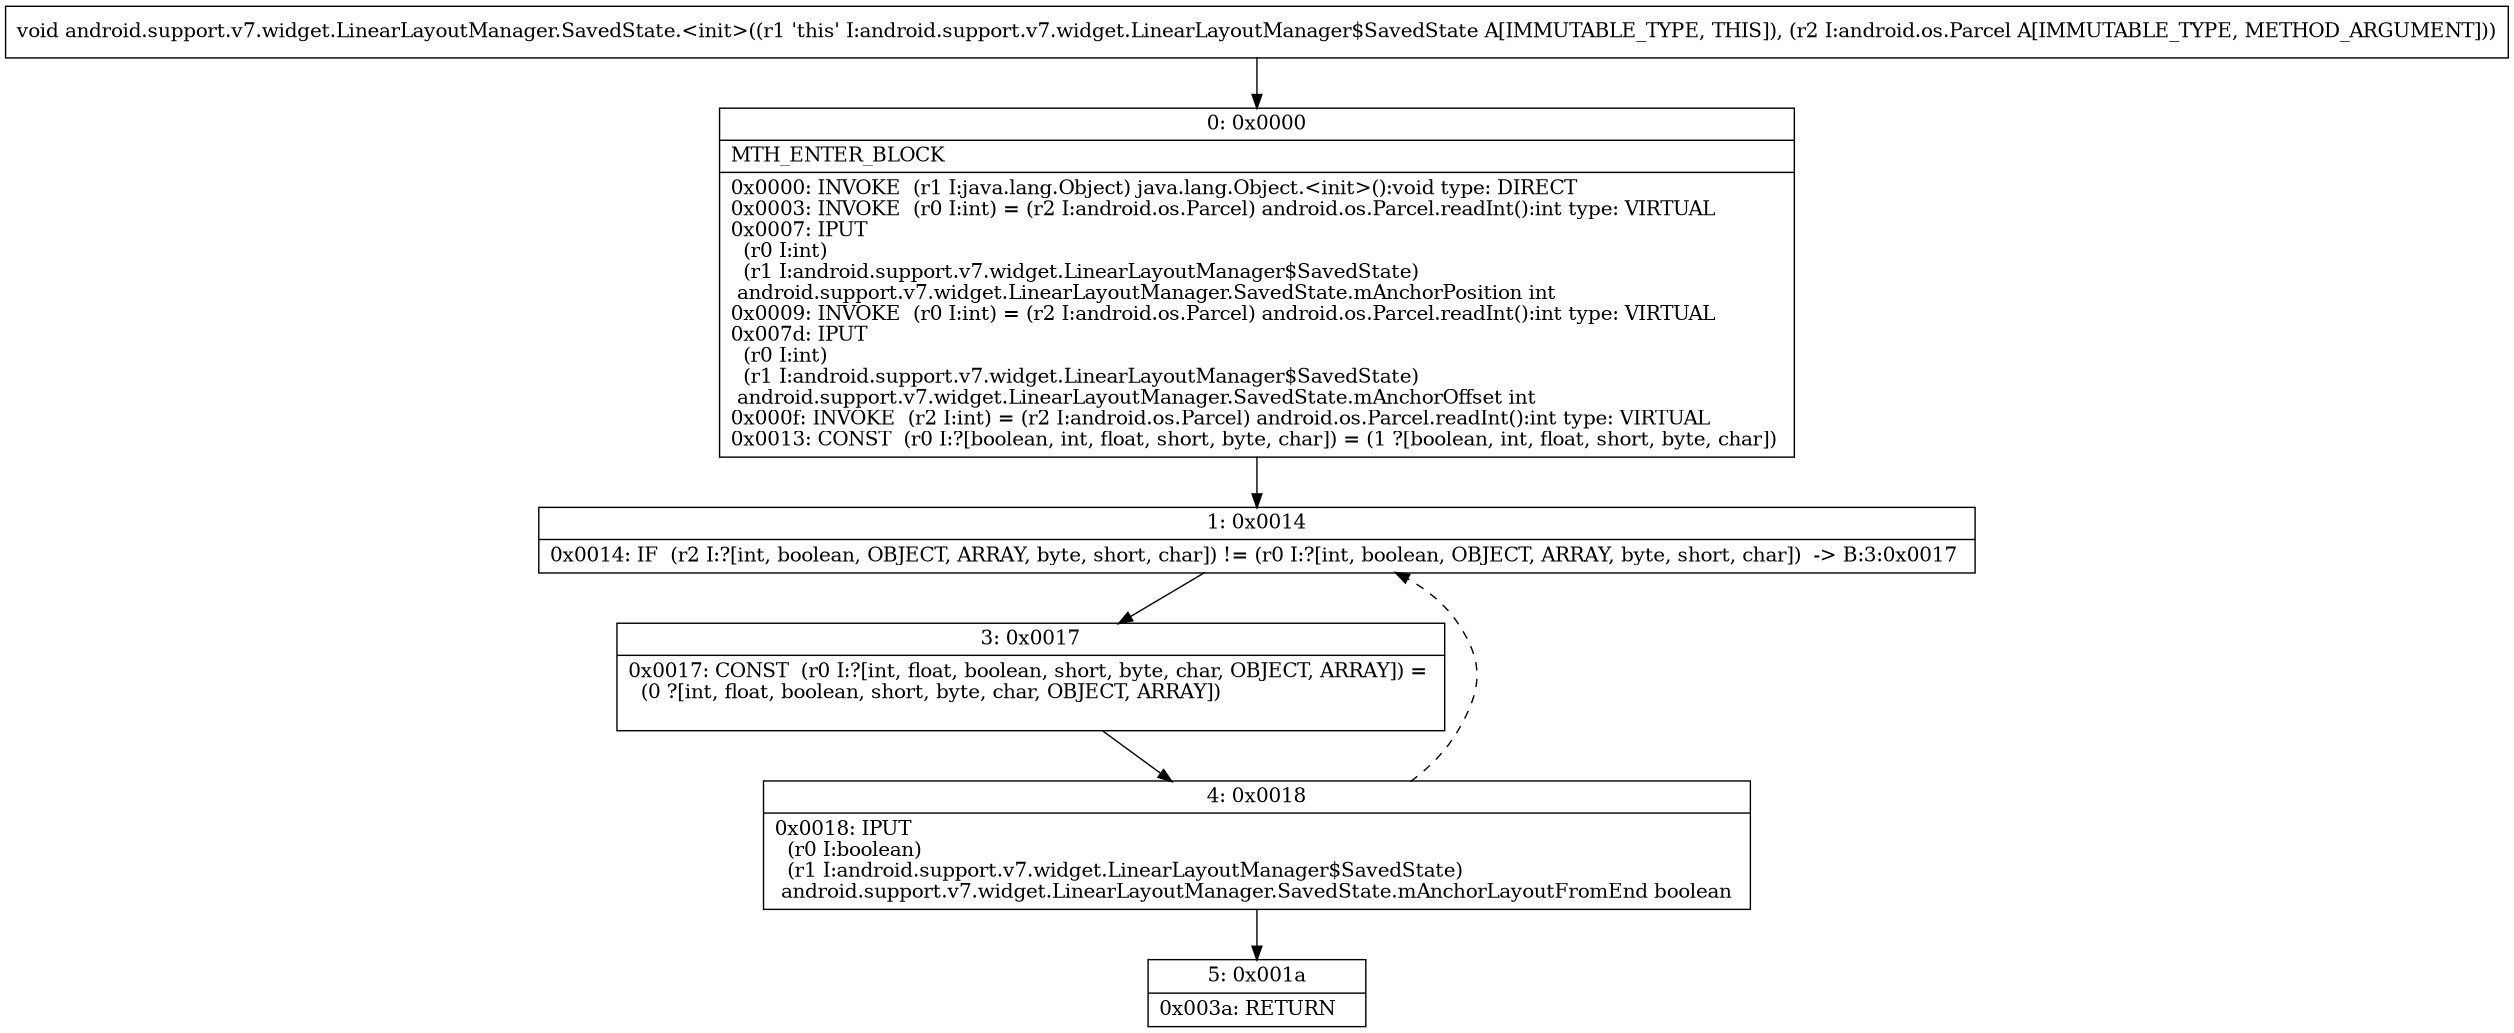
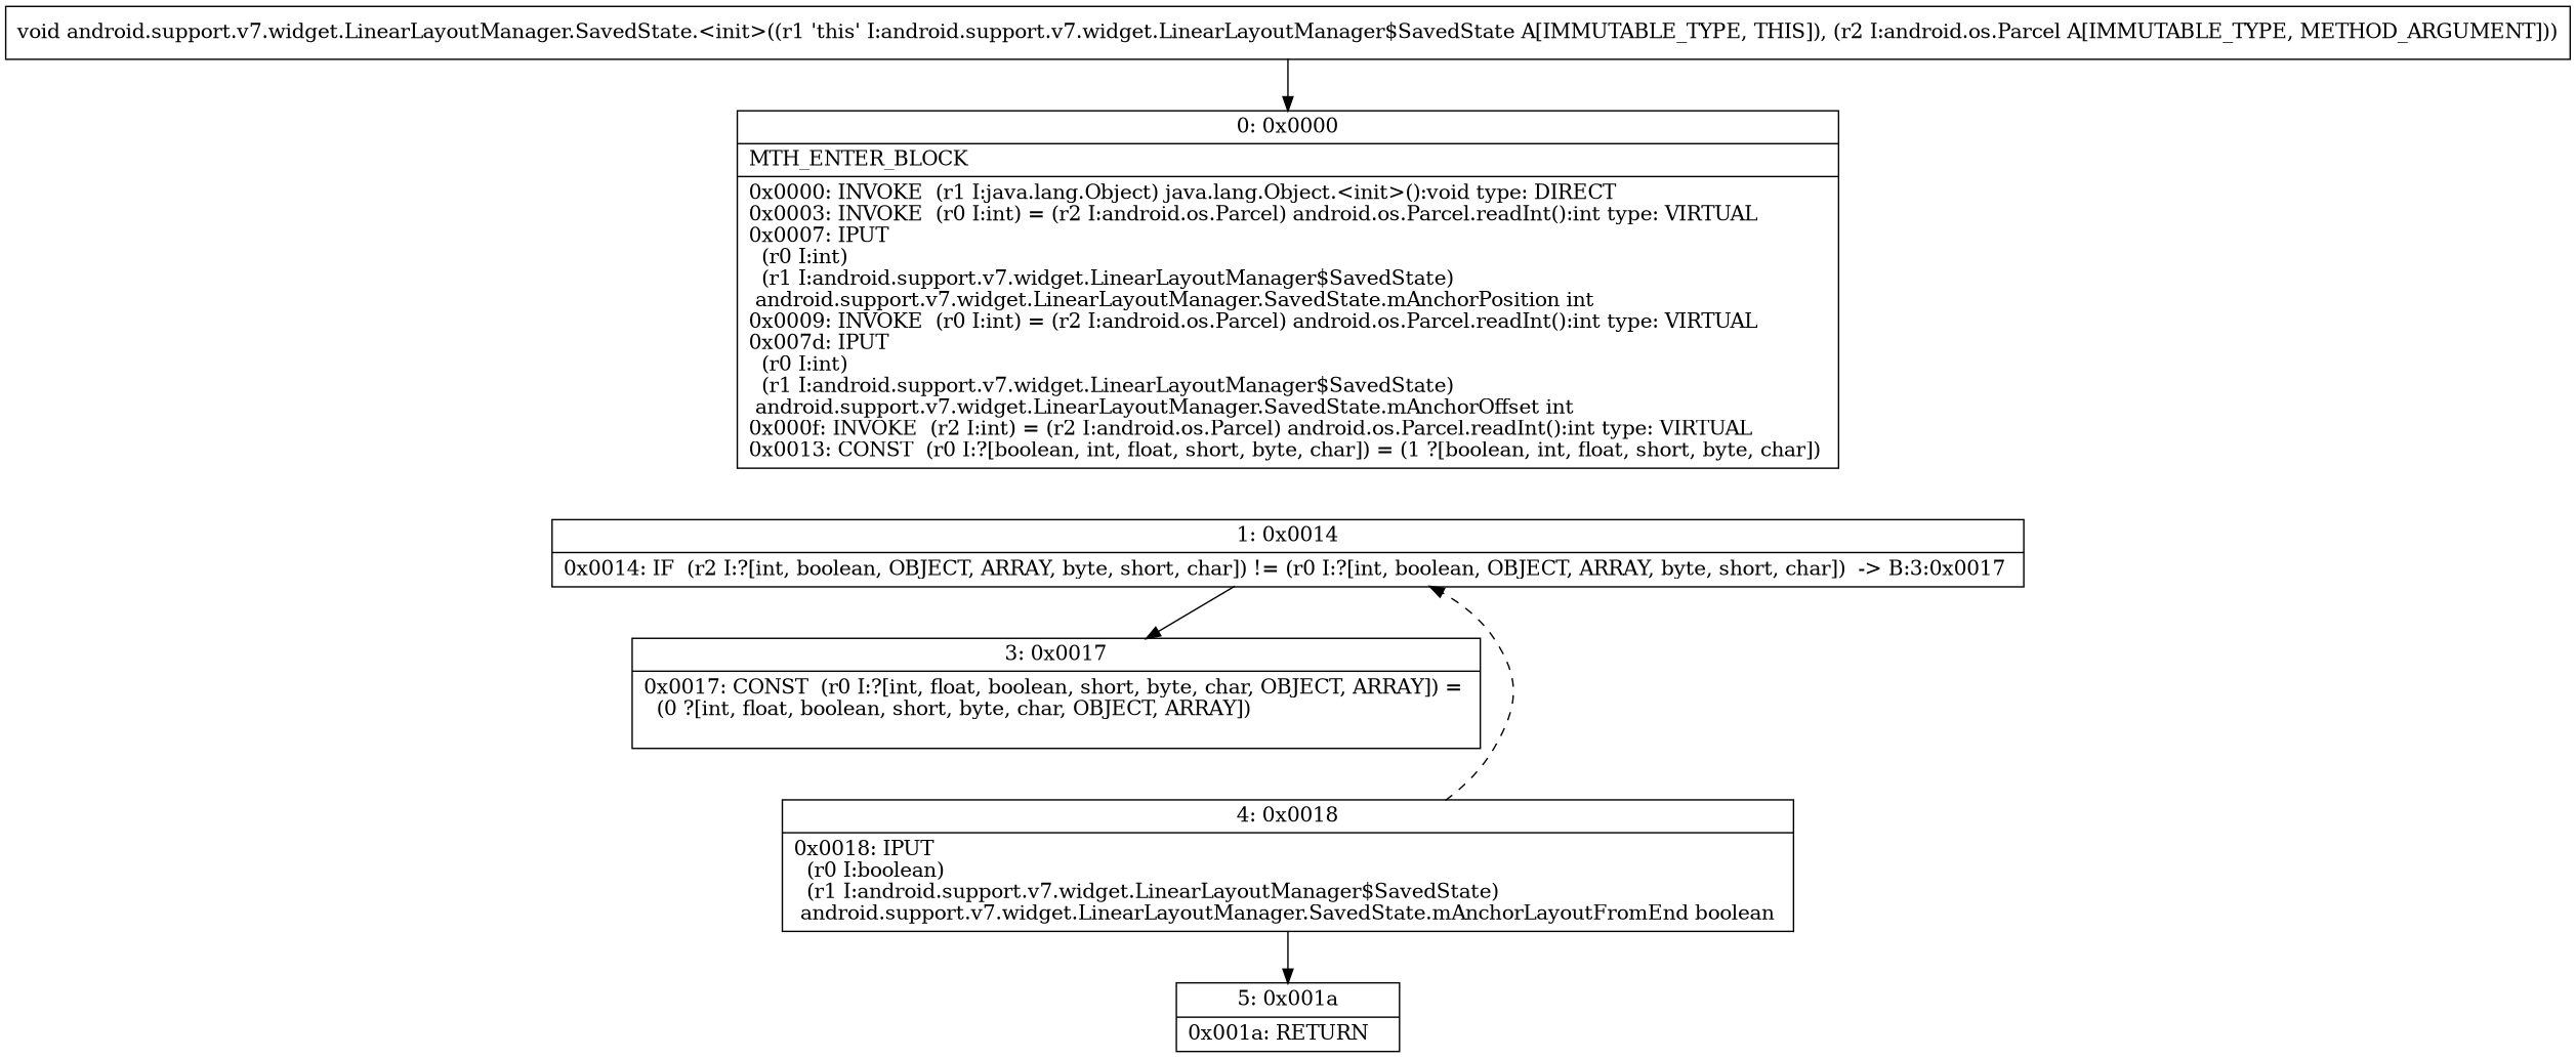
  digraph {
    node [shape=record]
    n1 [label="{0\:\ 0x0000|MTH_ENTER_BLOCK\l|0x0000: INVOKE  (r1 I:java.lang.Object) java.lang.Object.\<init\>():void type: DIRECT \l0x0003: INVOKE  (r0 I:int) = (r2 I:android.os.Parcel) android.os.Parcel.readInt():int type: VIRTUAL \l0x0007: IPUT  \l  (r0 I:int)\l  (r1 I:android.support.v7.widget.LinearLayoutManager$SavedState)\l android.support.v7.widget.LinearLayoutManager.SavedState.mAnchorPosition int \l0x0009: INVOKE  (r0 I:int) = (r2 I:android.os.Parcel) android.os.Parcel.readInt():int type: VIRTUAL \l0x007d: IPUT  \l  (r0 I:int)\l  (r1 I:android.support.v7.widget.LinearLayoutManager$SavedState)\l android.support.v7.widget.LinearLayoutManager.SavedState.mAnchorOffset int \l0x000f: INVOKE  (r2 I:int) = (r2 I:android.os.Parcel) android.os.Parcel.readInt():int type: VIRTUAL \l0x0013: CONST  (r0 I:?[boolean, int, float, short, byte, char]) = (1 ?[boolean, int, float, short, byte, char]) \l}"]
    n2 [label="{1\:\ 0x0014|0x0014: IF  (r2 I:?[int, boolean, OBJECT, ARRAY, byte, short, char]) != (r0 I:?[int, boolean, OBJECT, ARRAY, byte, short, char])  \-\> B:3:0x0017 \l}"]
    n3 [label="{3\:\ 0x0017|0x0017: CONST  (r0 I:?[int, float, boolean, short, byte, char, OBJECT, ARRAY]) = \l  (0 ?[int, float, boolean, short, byte, char, OBJECT, ARRAY])\l \l}"]
    n4 [label="{4\:\ 0x0018|0x0018: IPUT  \l  (r0 I:boolean)\l  (r1 I:android.support.v7.widget.LinearLayoutManager$SavedState)\l android.support.v7.widget.LinearLayoutManager.SavedState.mAnchorLayoutFromEnd boolean \l}"]
-   n5 [label="{5\:\ 0x001a|0x003a: RETURN   \l}"]
+   n5 [label="{5\:\ 0x001a|0x001a: RETURN   \l}"]
    n6 [label="{void android.support.v7.widget.LinearLayoutManager.SavedState.\<init\>((r1 'this' I:android.support.v7.widget.LinearLayoutManager$SavedState A[IMMUTABLE_TYPE, THIS]), (r2 I:android.os.Parcel A[IMMUTABLE_TYPE, METHOD_ARGUMENT])) }"]
-   n1 -> n2
    n2 -> n3
-   n3 -> n4
    n4 -> n2 [style=dashed]
    n4 -> n5
    n6 -> n1
  }
